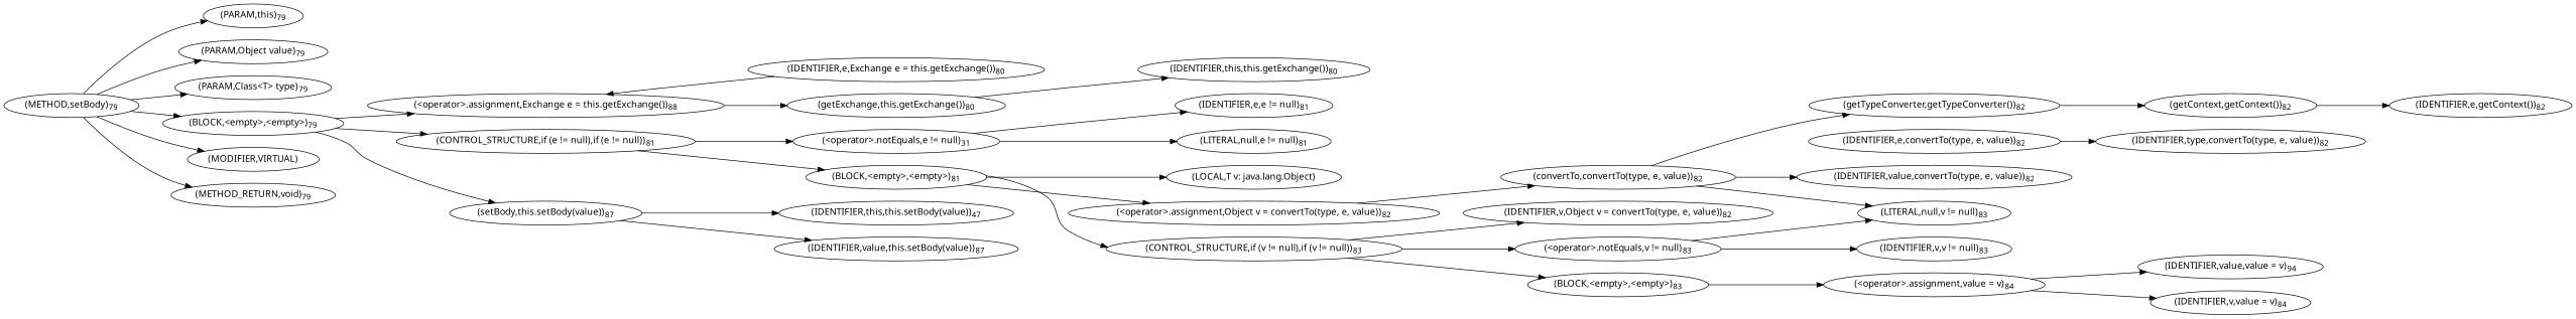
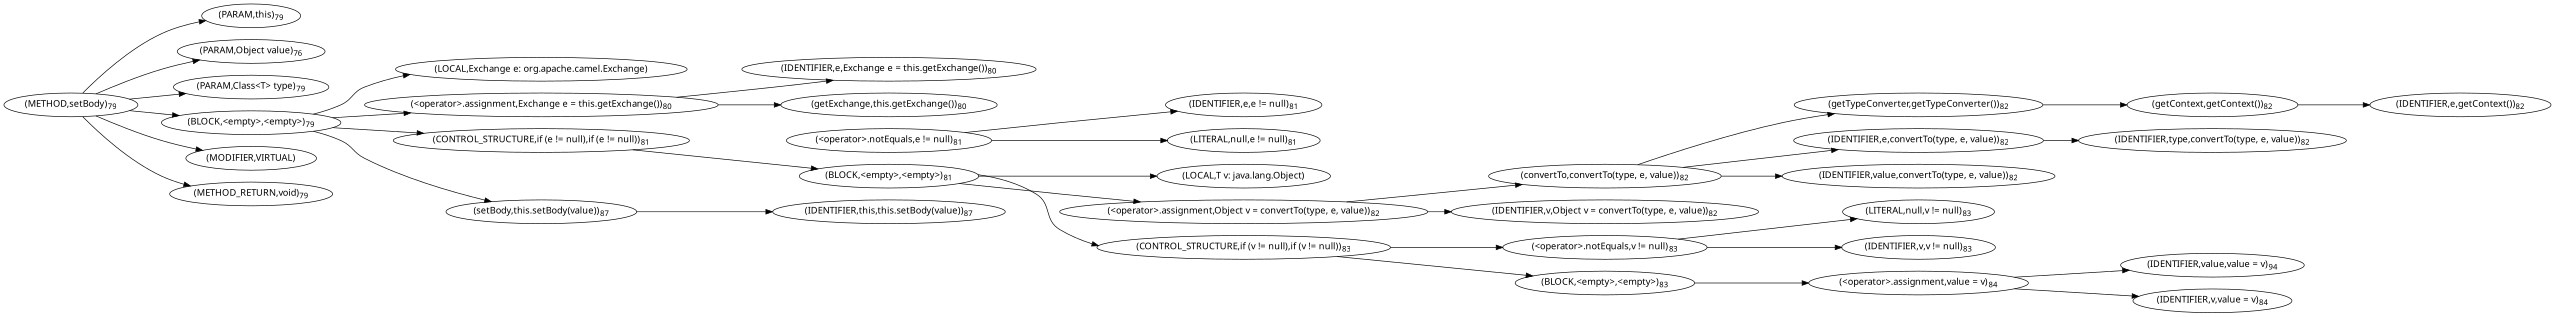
  digraph {
    fontname="Noto Sans"
    rankdir=LR
    node [fontname="Noto Sans"]
    edge [fontname="Noto Sans"]
    n1 [label=<(METHOD,setBody)<SUB>79</SUB>>]
    n2 [label=<(PARAM,this)<SUB>79</SUB>>]
-   n3 [label=<(PARAM,Object value)<SUB>79</SUB>>]
+   n3 [label=<(PARAM,Object value)<SUB>76</SUB>>]
    n4 [label=<(PARAM,Class&lt;T&gt; type)<SUB>79</SUB>>]
    n5 [label=<(BLOCK,&lt;empty&gt;,&lt;empty&gt;)<SUB>79</SUB>>]
    n6 [label=<(MODIFIER,VIRTUAL)>]
    n7 [label=<(METHOD_RETURN,void)<SUB>79</SUB>>]
-   n9 [label=<(&lt;operator&gt;.assignment,Exchange e = this.getExchange())<SUB>88</SUB>>]
+   n8 [label=<(LOCAL,Exchange e: org.apache.camel.Exchange)>]
+   n9 [label=<(&lt;operator&gt;.assignment,Exchange e = this.getExchange())<SUB>80</SUB>>]
    n10 [label=<(CONTROL_STRUCTURE,if (e != null),if (e != null))<SUB>81</SUB>>]
    n11 [label=<(setBody,this.setBody(value))<SUB>87</SUB>>]
    n12 [label=<(IDENTIFIER,e,Exchange e = this.getExchange())<SUB>80</SUB>>]
    n13 [label=<(getExchange,this.getExchange())<SUB>80</SUB>>]
-   n14 [label=<(&lt;operator&gt;.notEquals,e != null)<SUB>31</SUB>>]
+   n14 [label=<(&lt;operator&gt;.notEquals,e != null)<SUB>81</SUB>>]
    n15 [label=<(BLOCK,&lt;empty&gt;,&lt;empty&gt;)<SUB>81</SUB>>]
-   n16 [label=<(IDENTIFIER,this,this.setBody(value))<SUB>47</SUB>>]
-   n17 [label=<(IDENTIFIER,value,this.setBody(value))<SUB>87</SUB>>]
-   n18 [label=<(IDENTIFIER,this,this.getExchange())<SUB>80</SUB>>]
+   n16 [label=<(IDENTIFIER,this,this.setBody(value))<SUB>87</SUB>>]
    n19 [label=<(IDENTIFIER,e,e != null)<SUB>81</SUB>>]
    n20 [label=<(LITERAL,null,e != null)<SUB>81</SUB>>]
    n21 [label=<(LOCAL,T v: java.lang.Object)>]
    n22 [label=<(&lt;operator&gt;.assignment,Object v = convertTo(type, e, value))<SUB>82</SUB>>]
    n23 [label=<(CONTROL_STRUCTURE,if (v != null),if (v != null))<SUB>83</SUB>>]
    n24 [label=<(IDENTIFIER,v,Object v = convertTo(type, e, value))<SUB>82</SUB>>]
    n25 [label=<(convertTo,convertTo(type, e, value))<SUB>82</SUB>>]
    n26 [label=<(&lt;operator&gt;.notEquals,v != null)<SUB>83</SUB>>]
    n27 [label=<(BLOCK,&lt;empty&gt;,&lt;empty&gt;)<SUB>83</SUB>>]
    n28 [label=<(getTypeConverter,getTypeConverter())<SUB>82</SUB>>]
    n29 [label=<(IDENTIFIER,e,convertTo(type, e, value))<SUB>82</SUB>>]
    n30 [label=<(IDENTIFIER,value,convertTo(type, e, value))<SUB>82</SUB>>]
    n31 [label=<(getContext,getContext())<SUB>82</SUB>>]
    n32 [label=<(IDENTIFIER,type,convertTo(type, e, value))<SUB>82</SUB>>]
    n33 [label=<(IDENTIFIER,e,getContext())<SUB>82</SUB>>]
    n34 [label=<(IDENTIFIER,v,v != null)<SUB>83</SUB>>]
    n35 [label=<(LITERAL,null,v != null)<SUB>83</SUB>>]
    n36 [label=<(&lt;operator&gt;.assignment,value = v)<SUB>84</SUB>>]
    n37 [label=<(IDENTIFIER,value,value = v)<SUB>94</SUB>>]
    n38 [label=<(IDENTIFIER,v,value = v)<SUB>84</SUB>>]
    n1 -> n2
    n1 -> n3
    n1 -> n4
    n1 -> n5
    n1 -> n6
    n1 -> n7
+   n5 -> n8
    n5 -> n9
    n5 -> n10
    n5 -> n11
-   n12 -> n9
+   n9 -> n12
    n9 -> n13
-   n10 -> n14
    n10 -> n15
    n11 -> n16
-   n11 -> n17
-   n13 -> n18
    n14 -> n19
    n14 -> n20
    n15 -> n21
    n15 -> n22
    n15 -> n23
-   n23 -> n24
+   n22 -> n24
    n22 -> n25
    n23 -> n26
    n23 -> n27
    n25 -> n28
-   n25 -> n35
+   n25 -> n29
    n25 -> n30
    n26 -> n34
    n26 -> n35
    n27 -> n36
    n28 -> n31
    n29 -> n32
    n31 -> n33
    n36 -> n37
    n36 -> n38
  }
